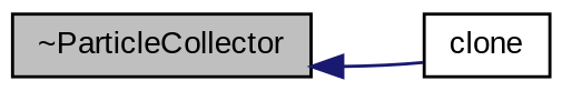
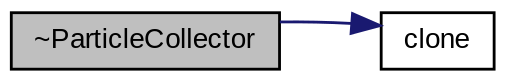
  digraph {
    rankdir=LR
    fontname="Liberation Sans"
    node [color=black fontname="Liberation Sans" fontsize=10 shape=record]
    n1 [fillcolor=grey75 fontcolor=black height=0.2 label="~ParticleCollector" style=filled width=0.4]
    n2 [height=0.2 label=clone width=0.4]
-   n1 -> n2 [color=midnightblue dir=back fontname="Liberation Sans" fontsize=10 labelfontname=FreeSans labelfontsize=10 style=solid]
+   n2 -> n1 [color=midnightblue dir=back fontname="Liberation Sans" fontsize=10 labelfontname=FreeSans labelfontsize=10 style=solid]
  }
